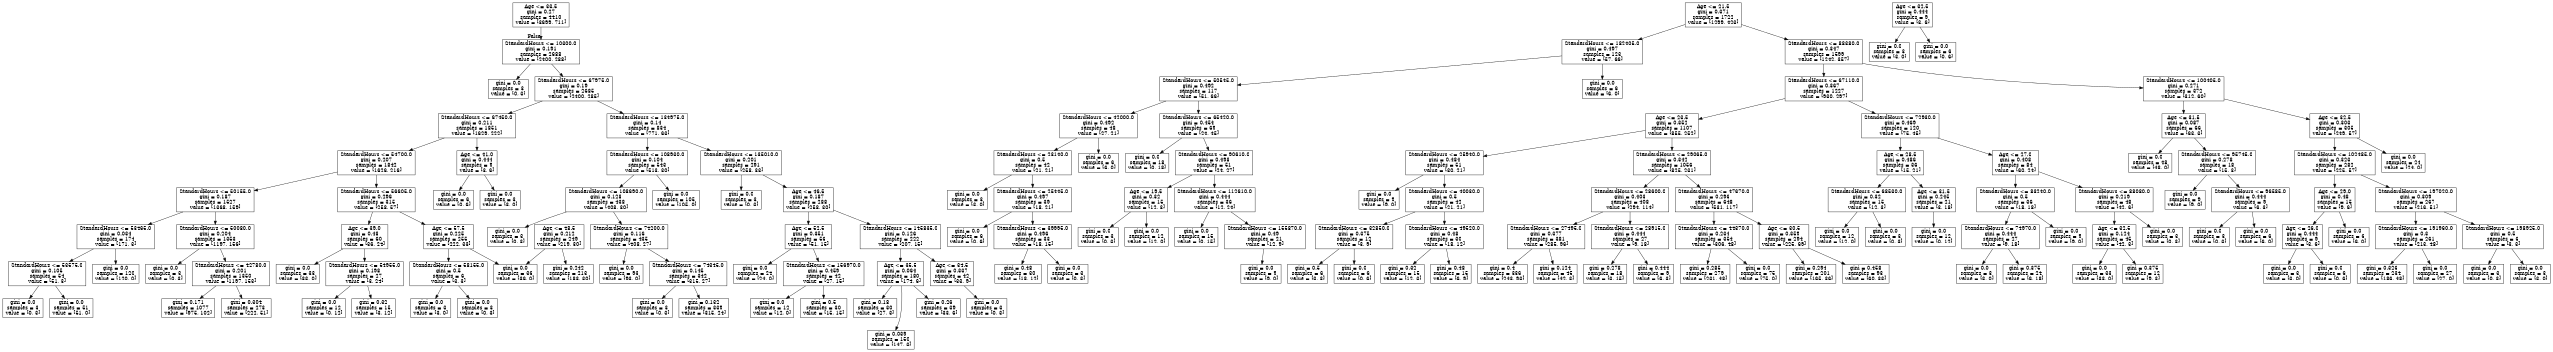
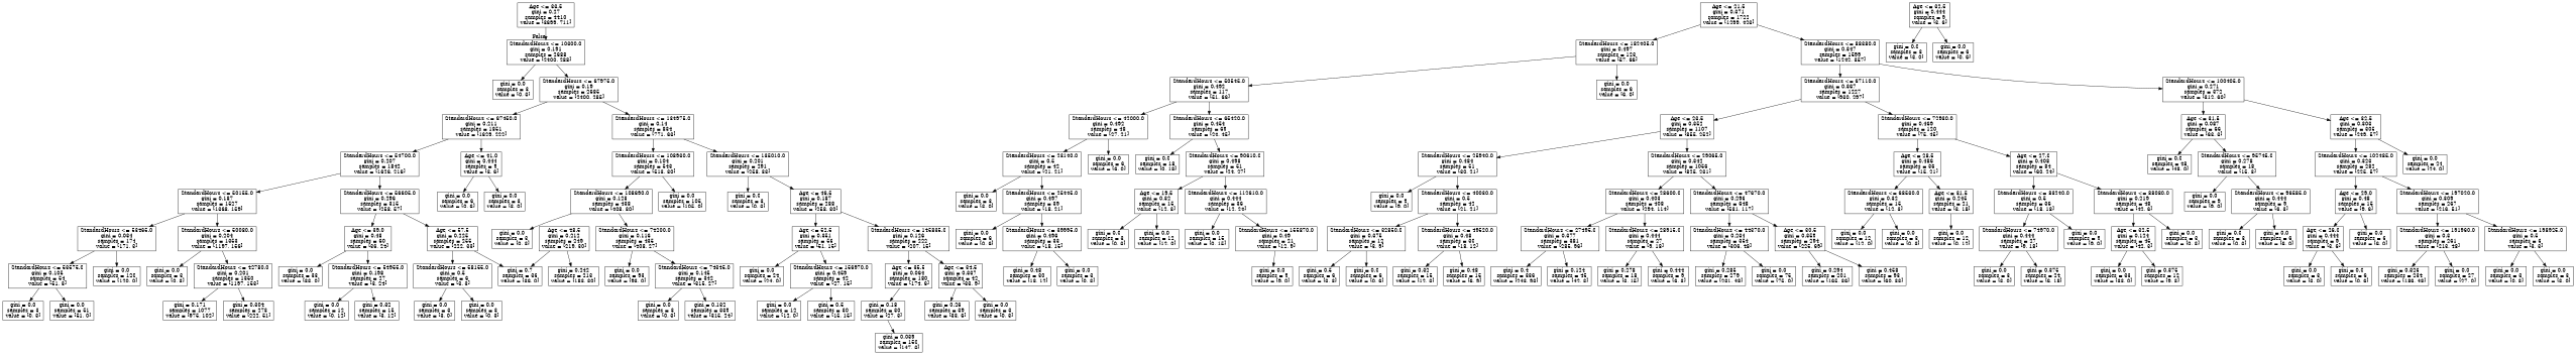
  digraph {
    node [shape=box]
    n1 [label="Age <= 33.5\ngini = 0.27\nsamples = 4410\nvalue = [3699, 711]"]
    n2 [label="StandardHours <= 10300.0\ngini = 0.191\nsamples = 2688\nvalue = [2400, 288]"]
    n3 [label="Age <= 21.5\ngini = 0.371\nsamples = 1722\nvalue = [1299, 423]"]
    n4 [label="StandardHours <= 182405.0\ngini = 0.497\nsamples = 123\nvalue = [57, 66]"]
    n5 [label="StandardHours <= 88380.0\ngini = 0.347\nsamples = 1599\nvalue = [1242, 357]"]
    n6 [label="gini = 0.0\nsamples = 3\nvalue = [0, 3]"]
    n7 [label="StandardHours <= 67975.0\ngini = 0.19\nsamples = 2685\nvalue = [2400, 285]"]
    n8 [label="StandardHours <= 50545.0\ngini = 0.492\nsamples = 117\nvalue = [51, 66]"]
    n9 [label="gini = 0.0\nsamples = 6\nvalue = [6, 0]"]
    n10 [label="StandardHours <= 67110.0\ngini = 0.367\nsamples = 1227\nvalue = [930, 297]"]
    n11 [label="StandardHours <= 100405.0\ngini = 0.271\nsamples = 372\nvalue = [312, 60]"]
    n12 [label="StandardHours <= 42000.0\ngini = 0.492\nsamples = 48\nvalue = [27, 21]"]
    n13 [label="StandardHours <= 65420.0\ngini = 0.454\nsamples = 69\nvalue = [24, 45]"]
    n14 [label="StandardHours <= 23140.0\ngini = 0.5\nsamples = 42\nvalue = [21, 21]"]
    n15 [label="gini = 0.0\nsamples = 6\nvalue = [6, 0]"]
    n16 [label="gini = 0.0\nsamples = 18\nvalue = [0, 18]"]
    n17 [label="StandardHours <= 90610.0\ngini = 0.498\nsamples = 51\nvalue = [24, 27]"]
    n18 [label="gini = 0.0\nsamples = 3\nvalue = [3, 0]"]
    n19 [label="StandardHours <= 25445.0\ngini = 0.497\nsamples = 39\nvalue = [18, 21]"]
    n20 [label="gini = 0.0\nsamples = 6\nvalue = [0, 6]"]
    n21 [label="StandardHours <= 39995.0\ngini = 0.496\nsamples = 33\nvalue = [18, 15]"]
    n22 [label="gini = 0.48\nsamples = 30\nvalue = [18, 12]"]
    n23 [label="gini = 0.0\nsamples = 3\nvalue = [0, 3]"]
    n24 [label="Age <= 19.5\ngini = 0.32\nsamples = 15\nvalue = [12, 3]"]
    n25 [label="StandardHours <= 112610.0\ngini = 0.444\nsamples = 36\nvalue = [12, 24]"]
    n26 [label="gini = 0.0\nsamples = 3\nvalue = [0, 3]"]
    n27 [label="gini = 0.0\nsamples = 12\nvalue = [12, 0]"]
    n28 [label="gini = 0.0\nsamples = 15\nvalue = [0, 15]"]
    n29 [label="StandardHours <= 155870.0\ngini = 0.49\nsamples = 21\nvalue = [12, 9]"]
    n30 [label="gini = 0.0\nsamples = 9\nvalue = [9, 0]"]
    n31 [label="Age <= 23.5\ngini = 0.352\nsamples = 1107\nvalue = [855, 252]"]
    n32 [label="StandardHours <= 72930.0\ngini = 0.469\nsamples = 120\nvalue = [75, 45]"]
    n33 [label="Age <= 31.5\ngini = 0.087\nsamples = 66\nvalue = [63, 3]"]
    n34 [label="Age <= 32.5\ngini = 0.303\nsamples = 305\nvalue = [249, 57]"]
    n35 [label="StandardHours <= 25940.0\ngini = 0.484\nsamples = 51\nvalue = [30, 21]"]
    n36 [label="StandardHours <= 29065.0\ngini = 0.342\nsamples = 1056\nvalue = [825, 231]"]
    n37 [label="Age <= 28.5\ngini = 0.486\nsamples = 36\nvalue = [15, 21]"]
    n38 [label="Age <= 27.0\ngini = 0.408\nsamples = 84\nvalue = [60, 24]"]
    n39 [label="gini = 0.0\nsamples = 9\nvalue = [9, 0]"]
    n40 [label="StandardHours <= 40030.0\ngini = 0.5\nsamples = 42\nvalue = [21, 21]"]
    n41 [label="StandardHours <= 28600.0\ngini = 0.403\nsamples = 408\nvalue = [294, 114]"]
    n42 [label="StandardHours <= 47670.0\ngini = 0.296\nsamples = 648\nvalue = [531, 117]"]
    n43 [label="StandardHours <= 32850.0\ngini = 0.375\nsamples = 12\nvalue = [3, 9]"]
    n44 [label="StandardHours <= 49520.0\ngini = 0.48\nsamples = 30\nvalue = [18, 12]"]
    n45 [label="gini = 0.5\nsamples = 6\nvalue = [3, 3]"]
    n46 [label="gini = 0.0\nsamples = 6\nvalue = [0, 6]"]
    n47 [label="gini = 0.32\nsamples = 15\nvalue = [12, 3]"]
    n48 [label="gini = 0.48\nsamples = 15\nvalue = [6, 9]"]
    n49 [label="StandardHours <= 27495.0\ngini = 0.377\nsamples = 381\nvalue = [285, 96]"]
    n50 [label="StandardHours <= 28915.0\ngini = 0.444\nsamples = 27\nvalue = [9, 18]"]
    n51 [label="StandardHours <= 44370.0\ngini = 0.234\nsamples = 354\nvalue = [306, 48]"]
    n52 [label="Age <= 30.5\ngini = 0.359\nsamples = 294\nvalue = [225, 69]"]
    n53 [label="gini = 0.4\nsamples = 336\nvalue = [243, 93]"]
    n54 [label="gini = 0.124\nsamples = 45\nvalue = [42, 3]"]
    n55 [label="gini = 0.278\nsamples = 18\nvalue = [3, 15]"]
    n56 [label="gini = 0.444\nsamples = 9\nvalue = [6, 3]"]
    n57 [label="gini = 0.285\nsamples = 279\nvalue = [231, 48]"]
    n58 [label="gini = 0.0\nsamples = 75\nvalue = [75, 0]"]
    n59 [label="gini = 0.294\nsamples = 201\nvalue = [165, 36]"]
    n60 [label="gini = 0.458\nsamples = 93\nvalue = [60, 33]"]
    n61 [label="StandardHours <= 68530.0\ngini = 0.32\nsamples = 15\nvalue = [12, 3]"]
    n62 [label="Age <= 31.5\ngini = 0.245\nsamples = 21\nvalue = [3, 18]"]
    n63 [label="StandardHours <= 83240.0\ngini = 0.5\nsamples = 36\nvalue = [18, 18]"]
    n64 [label="StandardHours <= 88080.0\ngini = 0.219\nsamples = 48\nvalue = [42, 6]"]
    n65 [label="gini = 0.0\nsamples = 12\nvalue = [12, 0]"]
    n66 [label="gini = 0.0\nsamples = 3\nvalue = [0, 3]"]
    n67 [label="gini = 0.0\nsamples = 12\nvalue = [0, 12]"]
    n68 [label="Age <= 32.5\ngini = 0.444\nsamples = 9\nvalue = [3, 6]"]
    n69 [label="gini = 0.0\nsamples = 3\nvalue = [3, 0]"]
    n70 [label="gini = 0.0\nsamples = 6\nvalue = [0, 6]"]
    n71 [label="StandardHours <= 74970.0\ngini = 0.444\nsamples = 27\nvalue = [9, 18]"]
    n72 [label="gini = 0.0\nsamples = 9\nvalue = [9, 0]"]
    n73 [label="Age <= 32.5\ngini = 0.124\nsamples = 45\nvalue = [42, 3]"]
    n74 [label="gini = 0.0\nsamples = 3\nvalue = [0, 3]"]
    n75 [label="gini = 0.0\nsamples = 3\nvalue = [3, 0]"]
    n76 [label="gini = 0.375\nsamples = 24\nvalue = [6, 18]"]
    n77 [label="gini = 0.0\nsamples = 33\nvalue = [33, 0]"]
    n78 [label="gini = 0.375\nsamples = 12\nvalue = [9, 3]"]
    n79 [label="gini = 0.0\nsamples = 48\nvalue = [48, 0]"]
    n80 [label="StandardHours <= 95745.0\ngini = 0.278\nsamples = 18\nvalue = [15, 3]"]
    n81 [label="StandardHours <= 102485.0\ngini = 0.323\nsamples = 282\nvalue = [225, 57]"]
    n82 [label="gini = 0.0\nsamples = 24\nvalue = [24, 0]"]
    n83 [label="gini = 0.0\nsamples = 9\nvalue = [9, 0]"]
    n84 [label="StandardHours <= 96585.0\ngini = 0.444\nsamples = 9\nvalue = [6, 3]"]
    n85 [label="gini = 0.0\nsamples = 3\nvalue = [0, 3]"]
    n86 [label="gini = 0.0\nsamples = 6\nvalue = [6, 0]"]
    n87 [label="Age <= 29.0\ngini = 0.48\nsamples = 15\nvalue = [9, 6]"]
    n88 [label="StandardHours <= 197020.0\ngini = 0.309\nsamples = 267\nvalue = [216, 51]"]
    n89 [label="Age <= 26.0\ngini = 0.444\nsamples = 9\nvalue = [3, 6]"]
    n90 [label="gini = 0.0\nsamples = 6\nvalue = [6, 0]"]
    n91 [label="StandardHours <= 191960.0\ngini = 0.3\nsamples = 261\nvalue = [213, 48]"]
    n92 [label="StandardHours <= 198925.0\ngini = 0.5\nsamples = 6\nvalue = [3, 3]"]
    n93 [label="gini = 0.0\nsamples = 3\nvalue = [3, 0]"]
    n94 [label="gini = 0.0\nsamples = 6\nvalue = [0, 6]"]
    n95 [label="gini = 0.326\nsamples = 234\nvalue = [186, 48]"]
    n96 [label="gini = 0.0\nsamples = 27\nvalue = [27, 0]"]
    n97 [label="gini = 0.0\nsamples = 3\nvalue = [0, 3]"]
    n98 [label="gini = 0.0\nsamples = 3\nvalue = [3, 0]"]
    n99 [label="StandardHours <= 67450.0\ngini = 0.211\nsamples = 1851\nvalue = [1629, 222]"]
    n100 [label="StandardHours <= 134975.0\ngini = 0.14\nsamples = 834\nvalue = [771, 63]"]
    n101 [label="StandardHours <= 54700.0\ngini = 0.207\nsamples = 1842\nvalue = [1626, 216]"]
    n102 [label="Age <= 41.0\ngini = 0.444\nsamples = 9\nvalue = [3, 6]"]
    n103 [label="StandardHours <= 108930.0\ngini = 0.104\nsamples = 543\nvalue = [513, 30]"]
    n104 [label="StandardHours <= 135010.0\ngini = 0.201\nsamples = 291\nvalue = [258, 33]"]
    n105 [label="StandardHours <= 50155.0\ngini = 0.187\nsamples = 1527\nvalue = [1368, 159]"]
    n106 [label="StandardHours <= 56605.0\ngini = 0.296\nsamples = 315\nvalue = [258, 57]"]
    n107 [label="gini = 0.0\nsamples = 6\nvalue = [0, 6]"]
    n108 [label="gini = 0.0\nsamples = 3\nvalue = [3, 0]"]
    n109 [label="StandardHours <= 50080.0\ngini = 0.204\nsamples = 1353\nvalue = [1197, 156]"]
    n110 [label="StandardHours <= 53465.0\ngini = 0.034\nsamples = 174\nvalue = [171, 3]"]
    n111 [label="Age <= 39.0\ngini = 0.48\nsamples = 60\nvalue = [36, 24]"]
    n112 [label="Age <= 57.5\ngini = 0.225\nsamples = 255\nvalue = [222, 33]"]
    n113 [label="StandardHours <= 42780.0\ngini = 0.201\nsamples = 1350\nvalue = [1197, 153]"]
    n114 [label="gini = 0.0\nsamples = 3\nvalue = [0, 3]"]
    n115 [label="gini = 0.0\nsamples = 120\nvalue = [120, 0]"]
    n116 [label="StandardHours <= 53575.0\ngini = 0.105\nsamples = 54\nvalue = [51, 3]"]
    n117 [label="gini = 0.171\nsamples = 1077\nvalue = [975, 102]"]
    n118 [label="gini = 0.304\nsamples = 273\nvalue = [222, 51]"]
    n119 [label="gini = 0.0\nsamples = 3\nvalue = [0, 3]"]
    n120 [label="gini = 0.0\nsamples = 51\nvalue = [51, 0]"]
    n121 [label="StandardHours <= 54955.0\ngini = 0.198\nsamples = 27\nvalue = [3, 24]"]
    n122 [label="gini = 0.0\nsamples = 33\nvalue = [33, 0]"]
    n123 [label="StandardHours <= 58155.0\ngini = 0.5\nsamples = 6\nvalue = [3, 3]"]
-   n124 [label="gini = 0.0\nsamples = 36\nvalue = [36, 0]"]
+   n124 [label="gini = 0.7\nsamples = 36\nvalue = [36, 0]"]
    n125 [label="gini = 0.0\nsamples = 12\nvalue = [0, 12]"]
    n126 [label="gini = 0.32\nsamples = 15\nvalue = [3, 12]"]
    n127 [label="Age <= 48.5\ngini = 0.212\nsamples = 249\nvalue = [219, 30]"]
    n128 [label="gini = 0.242\nsamples = 213\nvalue = [183, 30]"]
    n129 [label="gini = 0.0\nsamples = 3\nvalue = [3, 0]"]
    n130 [label="gini = 0.0\nsamples = 3\nvalue = [0, 3]"]
    n131 [label="StandardHours <= 108690.0\ngini = 0.128\nsamples = 438\nvalue = [408, 30]"]
    n132 [label="gini = 0.0\nsamples = 105\nvalue = [105, 0]"]
    n133 [label="gini = 0.0\nsamples = 3\nvalue = [0, 3]"]
    n134 [label="Age <= 46.5\ngini = 0.187\nsamples = 288\nvalue = [258, 30]"]
    n135 [label="StandardHours <= 74200.0\ngini = 0.116\nsamples = 435\nvalue = [408, 27]"]
    n136 [label="gini = 0.0\nsamples = 3\nvalue = [0, 3]"]
    n137 [label="gini = 0.0\nsamples = 93\nvalue = [93, 0]"]
    n138 [label="StandardHours <= 74345.0\ngini = 0.145\nsamples = 342\nvalue = [315, 27]"]
    n139 [label="gini = 0.0\nsamples = 3\nvalue = [0, 3]"]
    n140 [label="gini = 0.132\nsamples = 339\nvalue = [315, 24]"]
    n141 [label="StandardHours <= 145835.0\ngini = 0.126\nsamples = 222\nvalue = [207, 15]"]
    n142 [label="Age <= 52.5\ngini = 0.351\nsamples = 56\nvalue = [51, 15]"]
    n143 [label="Age <= 34.5\ngini = 0.337\nsamples = 42\nvalue = [33, 9]"]
    n144 [label="Age <= 35.5\ngini = 0.064\nsamples = 180\nvalue = [174, 6]"]
    n145 [label="StandardHours <= 156970.0\ngini = 0.459\nsamples = 42\nvalue = [27, 15]"]
    n146 [label="gini = 0.0\nsamples = 24\nvalue = [24, 0]"]
    n147 [label="gini = 0.0\nsamples = 3\nvalue = [0, 3]"]
    n148 [label="gini = 0.26\nsamples = 39\nvalue = [33, 6]"]
    n149 [label="gini = 0.18\nsamples = 30\nvalue = [27, 3]"]
    n150 [label="gini = 0.039\nsamples = 150\nvalue = [147, 3]"]
    n151 [label="gini = 0.0\nsamples = 12\nvalue = [12, 0]"]
    n152 [label="gini = 0.5\nsamples = 30\nvalue = [15, 15]"]
    n1 -> n2 [headlabel=False labelangle=-45 labeldistance=2.5]
    n2 -> n6
    n2 -> n7
    n3 -> n4
    n3 -> n5
    n4 -> n8
    n4 -> n9
    n5 -> n10
    n5 -> n11
    n7 -> n99
    n7 -> n100
    n8 -> n12
    n8 -> n13
    n10 -> n31
    n10 -> n32
    n11 -> n33
    n11 -> n34
    n12 -> n14
    n12 -> n15
    n13 -> n16
    n13 -> n17
    n14 -> n18
    n14 -> n19
    n17 -> n24
    n17 -> n25
    n19 -> n20
    n19 -> n21
    n21 -> n22
    n21 -> n23
    n24 -> n26
    n24 -> n27
    n25 -> n28
    n25 -> n29
    n29 -> n30
    n31 -> n35
    n31 -> n36
    n32 -> n37
    n32 -> n38
    n33 -> n79
    n33 -> n80
    n34 -> n81
    n34 -> n82
    n35 -> n39
    n35 -> n40
    n36 -> n41
    n36 -> n42
    n37 -> n61
    n37 -> n62
    n38 -> n63
    n38 -> n64
    n40 -> n43
    n40 -> n44
    n41 -> n49
    n41 -> n50
    n42 -> n51
    n42 -> n52
    n43 -> n45
    n43 -> n46
    n44 -> n47
    n44 -> n48
    n49 -> n53
    n49 -> n54
    n50 -> n55
    n50 -> n56
    n51 -> n57
    n51 -> n58
    n52 -> n59
    n52 -> n60
    n61 -> n65
    n61 -> n66
    n62 -> n67
    n63 -> n71
    n63 -> n72
    n64 -> n73
    n64 -> n74
    n68 -> n69
    n68 -> n70
    n71 -> n75
    n71 -> n76
    n73 -> n77
    n73 -> n78
    n80 -> n83
    n80 -> n84
    n81 -> n87
    n81 -> n88
    n84 -> n85
    n84 -> n86
    n87 -> n89
    n87 -> n90
    n88 -> n91
    n88 -> n92
    n89 -> n93
    n89 -> n94
    n91 -> n95
    n91 -> n96
    n92 -> n97
    n92 -> n98
    n99 -> n101
    n99 -> n102
    n100 -> n103
    n100 -> n104
    n101 -> n105
    n101 -> n106
    n102 -> n107
    n102 -> n108
    n103 -> n131
    n103 -> n132
    n104 -> n133
    n104 -> n134
    n105 -> n109
    n105 -> n110
    n106 -> n111
    n106 -> n112
    n109 -> n113
    n109 -> n114
    n110 -> n115
    n110 -> n116
    n111 -> n121
    n111 -> n122
    n112 -> n123
    n112 -> n124
    n113 -> n117
    n113 -> n118
    n116 -> n119
    n116 -> n120
    n121 -> n125
    n121 -> n126
    n123 -> n129
    n123 -> n130
    n127 -> n124
    n127 -> n128
    n131 -> n135
    n131 -> n136
    n134 -> n141
    n134 -> n142
    n135 -> n137
    n135 -> n138
    n138 -> n139
    n138 -> n140
    n141 -> n143
    n141 -> n144
    n142 -> n145
    n142 -> n146
    n143 -> n147
-   n144 -> n148
+   n143 -> n148
    n144 -> n149
-   n144 -> n150
+   n149 -> n150
    n145 -> n151
    n145 -> n152
  }
